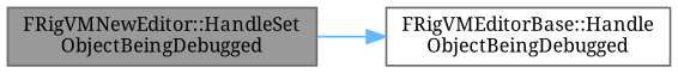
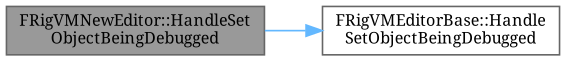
  digraph {
    rankdir=LR
    fontname="Noto Serif"
    node [fontname="Noto Serif" fontsize=10 shape=box style=filled]
    n1 [color=gray40 fillcolor=grey60 fontcolor=black height=0.2 label="FRigVMNewEditor::HandleSet\lObjectBeingDebugged" width=0.4]
-   n2 [color=grey40 fillcolor=white height=0.2 label="FRigVMEditorBase::Handle\lObjectBeingDebugged" width=0.4]
+   n2 [color=grey40 fillcolor=white height=0.2 label="FRigVMEditorBase::Handle\lSetObjectBeingDebugged" width=0.4]
    n1 -> n2 [color=steelblue1 fontname="Noto Serif" fontsize=10 labelfontname=Helvetica labelfontsize=10 style=solid]
  }
